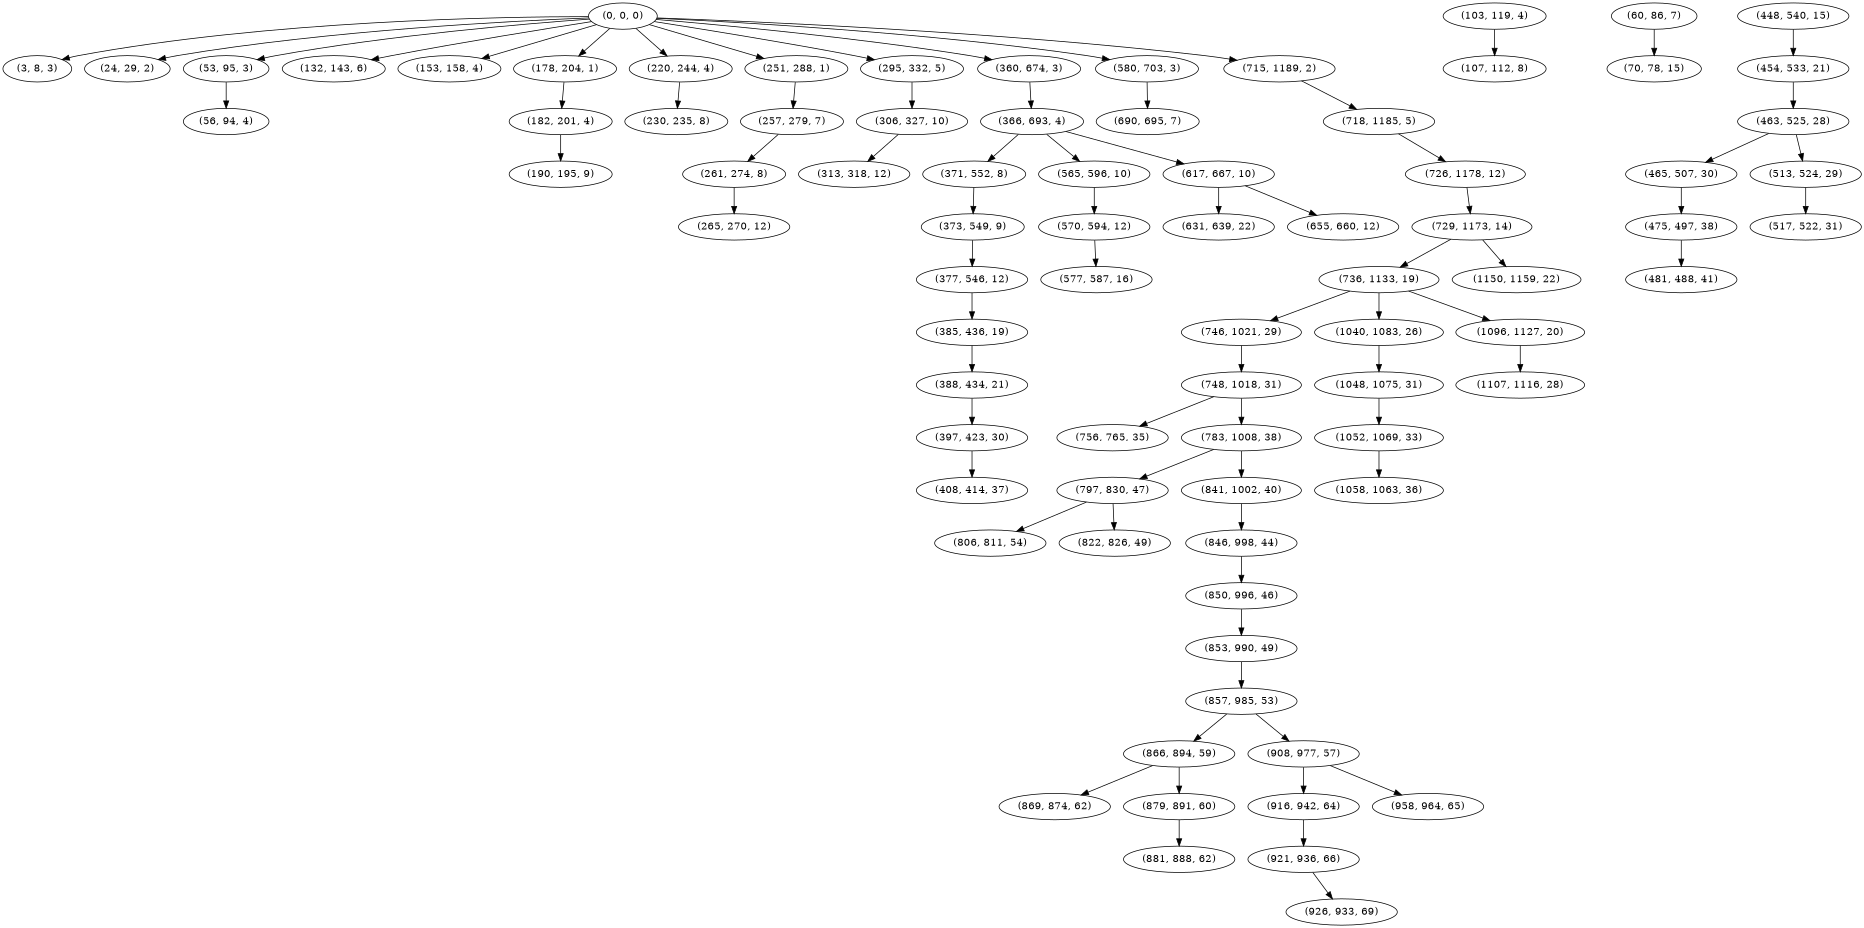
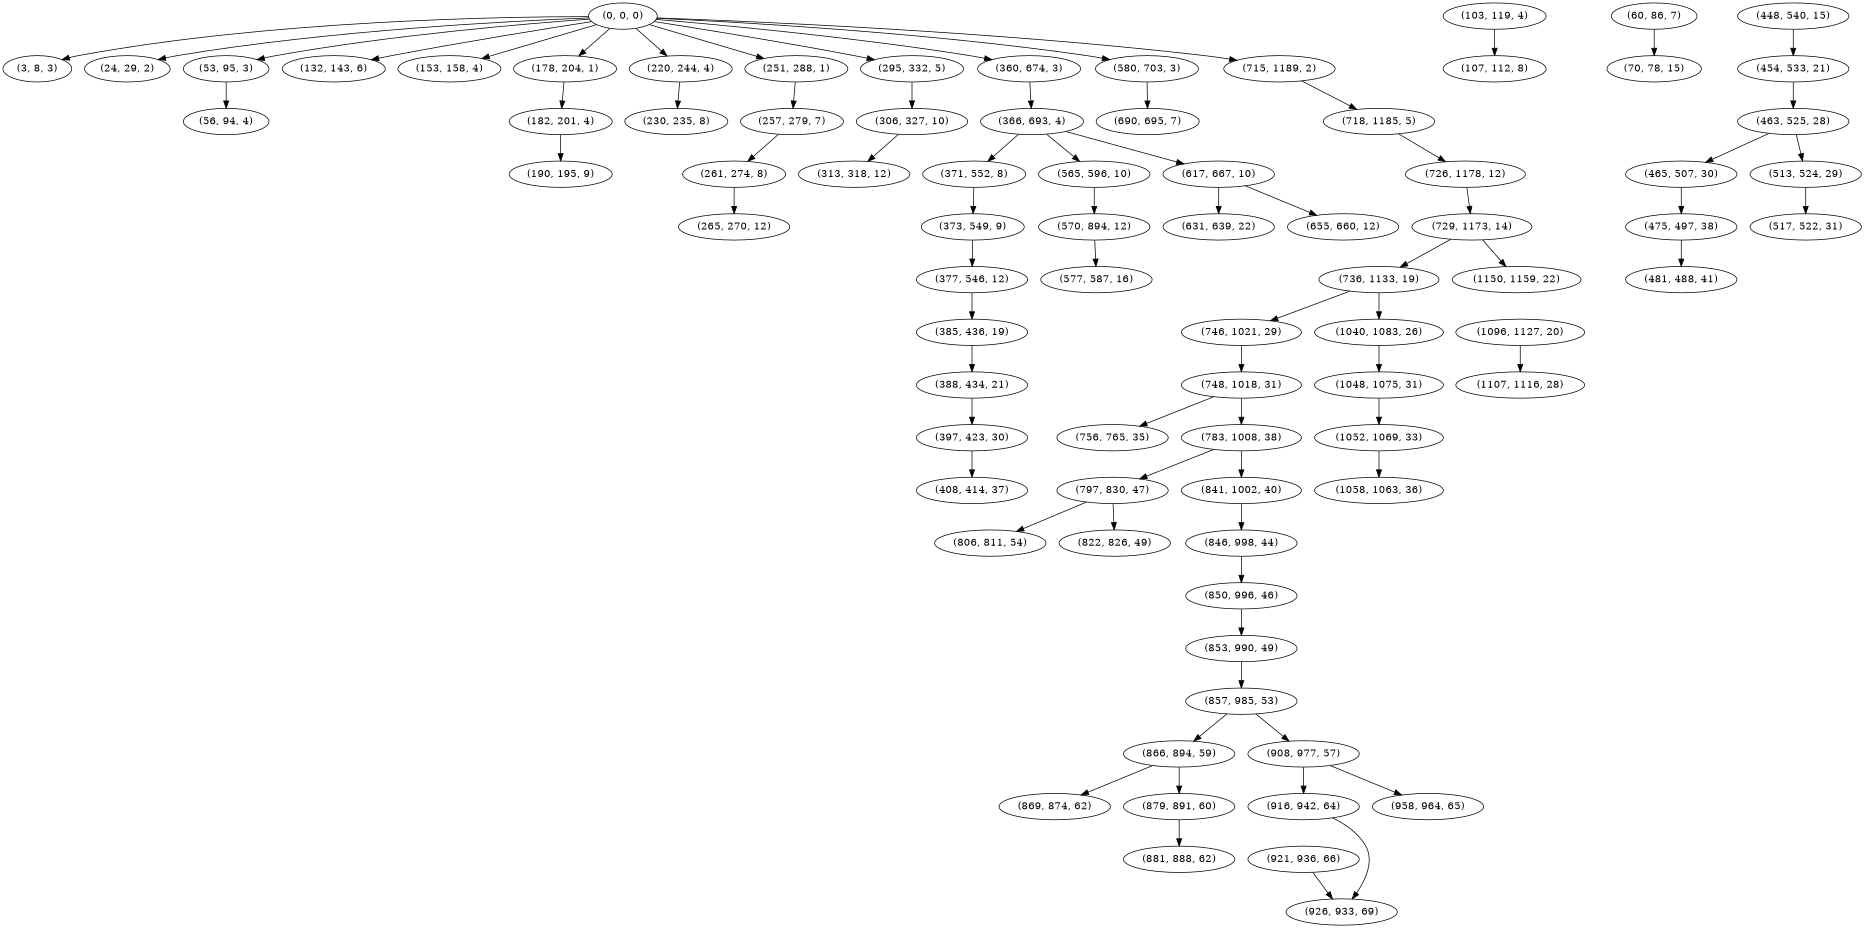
  digraph {
    "(0, 0, 0)"
    "(3, 8, 3)"
    "(24, 29, 2)"
    "(53, 95, 3)"
    "(132, 143, 6)"
    "(153, 158, 4)"
    "(178, 204, 1)"
    "(220, 244, 4)"
    "(251, 288, 1)"
    "(295, 332, 5)"
    "(360, 674, 3)"
    n12 [label="(580, 703, 3)"]
    "(715, 1189, 2)"
    "(56, 94, 4)"
    "(103, 119, 4)"
    "(107, 112, 8)"
    "(182, 201, 4)"
    "(230, 235, 8)"
    "(257, 279, 7)"
    "(306, 327, 10)"
    n21 [label="(366, 693, 4)"]
    "(690, 695, 7)"
    "(718, 1185, 5)"
    "(60, 86, 7)"
    "(70, 78, 15)"
    "(190, 195, 9)"
    "(261, 274, 8)"
    n28 [label="(265, 270, 12)"]
    "(313, 318, 12)"
    "(371, 552, 8)"
    "(565, 596, 10)"
    "(617, 667, 10)"
    "(373, 549, 9)"
-   "(570, 594, 12)"
+   "(570, 594, 12)" [label="(570, 894, 12)"]
    "(631, 639, 22)"
    "(655, 660, 12)"
    "(377, 546, 12)"
    "(385, 436, 19)"
    "(388, 434, 21)"
    "(448, 540, 15)"
    "(454, 533, 21)"
    "(397, 423, 30)"
    "(408, 414, 37)"
    "(463, 525, 28)"
    "(465, 507, 30)"
    "(513, 524, 29)"
    "(475, 497, 38)"
    "(517, 522, 31)"
    "(481, 488, 41)"
    "(577, 587, 16)"
    "(726, 1178, 12)"
    "(729, 1173, 14)"
    "(736, 1133, 19)"
    "(1150, 1159, 22)"
    "(746, 1021, 29)"
    "(1040, 1083, 26)"
    "(1096, 1127, 20)"
    "(748, 1018, 31)"
    "(1048, 1075, 31)"
    "(1107, 1116, 28)"
    "(756, 765, 35)"
    "(783, 1008, 38)"
    "(797, 830, 47)"
    "(841, 1002, 40)"
    "(806, 811, 54)"
    "(822, 826, 49)"
    "(846, 998, 44)"
    "(850, 996, 46)"
    "(853, 990, 49)"
    "(857, 985, 53)"
    "(866, 894, 59)"
    "(908, 977, 57)"
    "(869, 874, 62)"
    "(879, 891, 60)"
    "(916, 942, 64)"
    "(958, 964, 65)"
    "(881, 888, 62)"
    "(921, 936, 66)"
    "(926, 933, 69)"
    "(1052, 1069, 33)"
    "(1058, 1063, 36)"
    "(0, 0, 0)" -> "(3, 8, 3)"
    "(0, 0, 0)" -> "(24, 29, 2)"
    "(0, 0, 0)" -> "(53, 95, 3)"
    "(0, 0, 0)" -> "(132, 143, 6)"
    "(0, 0, 0)" -> "(153, 158, 4)"
    "(0, 0, 0)" -> "(178, 204, 1)"
    "(0, 0, 0)" -> "(220, 244, 4)"
    "(0, 0, 0)" -> "(251, 288, 1)"
    "(0, 0, 0)" -> "(295, 332, 5)"
    "(0, 0, 0)" -> "(360, 674, 3)"
    "(0, 0, 0)" -> n12
    "(0, 0, 0)" -> "(715, 1189, 2)"
    "(53, 95, 3)" -> "(56, 94, 4)"
    "(178, 204, 1)" -> "(182, 201, 4)"
    "(220, 244, 4)" -> "(230, 235, 8)"
    "(251, 288, 1)" -> "(257, 279, 7)"
    "(295, 332, 5)" -> "(306, 327, 10)"
    "(360, 674, 3)" -> n21
    n12 -> "(690, 695, 7)"
    "(715, 1189, 2)" -> "(718, 1185, 5)"
    "(103, 119, 4)" -> "(107, 112, 8)"
    "(182, 201, 4)" -> "(190, 195, 9)"
    "(257, 279, 7)" -> "(261, 274, 8)"
    "(306, 327, 10)" -> "(313, 318, 12)"
    n21 -> "(371, 552, 8)"
    n21 -> "(565, 596, 10)"
    n21 -> "(617, 667, 10)"
    "(718, 1185, 5)" -> "(726, 1178, 12)"
    "(60, 86, 7)" -> "(70, 78, 15)"
    "(261, 274, 8)" -> n28
    "(371, 552, 8)" -> "(373, 549, 9)"
    "(565, 596, 10)" -> "(570, 594, 12)"
    "(617, 667, 10)" -> "(631, 639, 22)"
    "(617, 667, 10)" -> "(655, 660, 12)"
    "(373, 549, 9)" -> "(377, 546, 12)"
    "(570, 594, 12)" -> "(577, 587, 16)"
    "(377, 546, 12)" -> "(385, 436, 19)"
    "(385, 436, 19)" -> "(388, 434, 21)"
    "(388, 434, 21)" -> "(397, 423, 30)"
    "(448, 540, 15)" -> "(454, 533, 21)"
    "(454, 533, 21)" -> "(463, 525, 28)"
    "(397, 423, 30)" -> "(408, 414, 37)"
    "(463, 525, 28)" -> "(465, 507, 30)"
    "(463, 525, 28)" -> "(513, 524, 29)"
    "(465, 507, 30)" -> "(475, 497, 38)"
    "(513, 524, 29)" -> "(517, 522, 31)"
    "(475, 497, 38)" -> "(481, 488, 41)"
    "(726, 1178, 12)" -> "(729, 1173, 14)"
    "(729, 1173, 14)" -> "(736, 1133, 19)"
    "(729, 1173, 14)" -> "(1150, 1159, 22)"
    "(736, 1133, 19)" -> "(746, 1021, 29)"
    "(736, 1133, 19)" -> "(1040, 1083, 26)"
-   "(736, 1133, 19)" -> "(1096, 1127, 20)"
    "(746, 1021, 29)" -> "(748, 1018, 31)"
    "(1040, 1083, 26)" -> "(1048, 1075, 31)"
    "(1096, 1127, 20)" -> "(1107, 1116, 28)"
    "(748, 1018, 31)" -> "(756, 765, 35)"
    "(748, 1018, 31)" -> "(783, 1008, 38)"
    "(1048, 1075, 31)" -> "(1052, 1069, 33)"
    "(783, 1008, 38)" -> "(797, 830, 47)"
    "(783, 1008, 38)" -> "(841, 1002, 40)"
    "(797, 830, 47)" -> "(806, 811, 54)"
    "(797, 830, 47)" -> "(822, 826, 49)"
    "(841, 1002, 40)" -> "(846, 998, 44)"
    "(846, 998, 44)" -> "(850, 996, 46)"
    "(850, 996, 46)" -> "(853, 990, 49)"
    "(853, 990, 49)" -> "(857, 985, 53)"
    "(857, 985, 53)" -> "(866, 894, 59)"
    "(857, 985, 53)" -> "(908, 977, 57)"
    "(866, 894, 59)" -> "(869, 874, 62)"
    "(866, 894, 59)" -> "(879, 891, 60)"
    "(908, 977, 57)" -> "(916, 942, 64)"
    "(908, 977, 57)" -> "(958, 964, 65)"
    "(879, 891, 60)" -> "(881, 888, 62)"
-   "(916, 942, 64)" -> "(921, 936, 66)"
+   "(916, 942, 64)" -> "(926, 933, 69)"
    "(921, 936, 66)" -> "(926, 933, 69)"
    "(1052, 1069, 33)" -> "(1058, 1063, 36)"
  }
